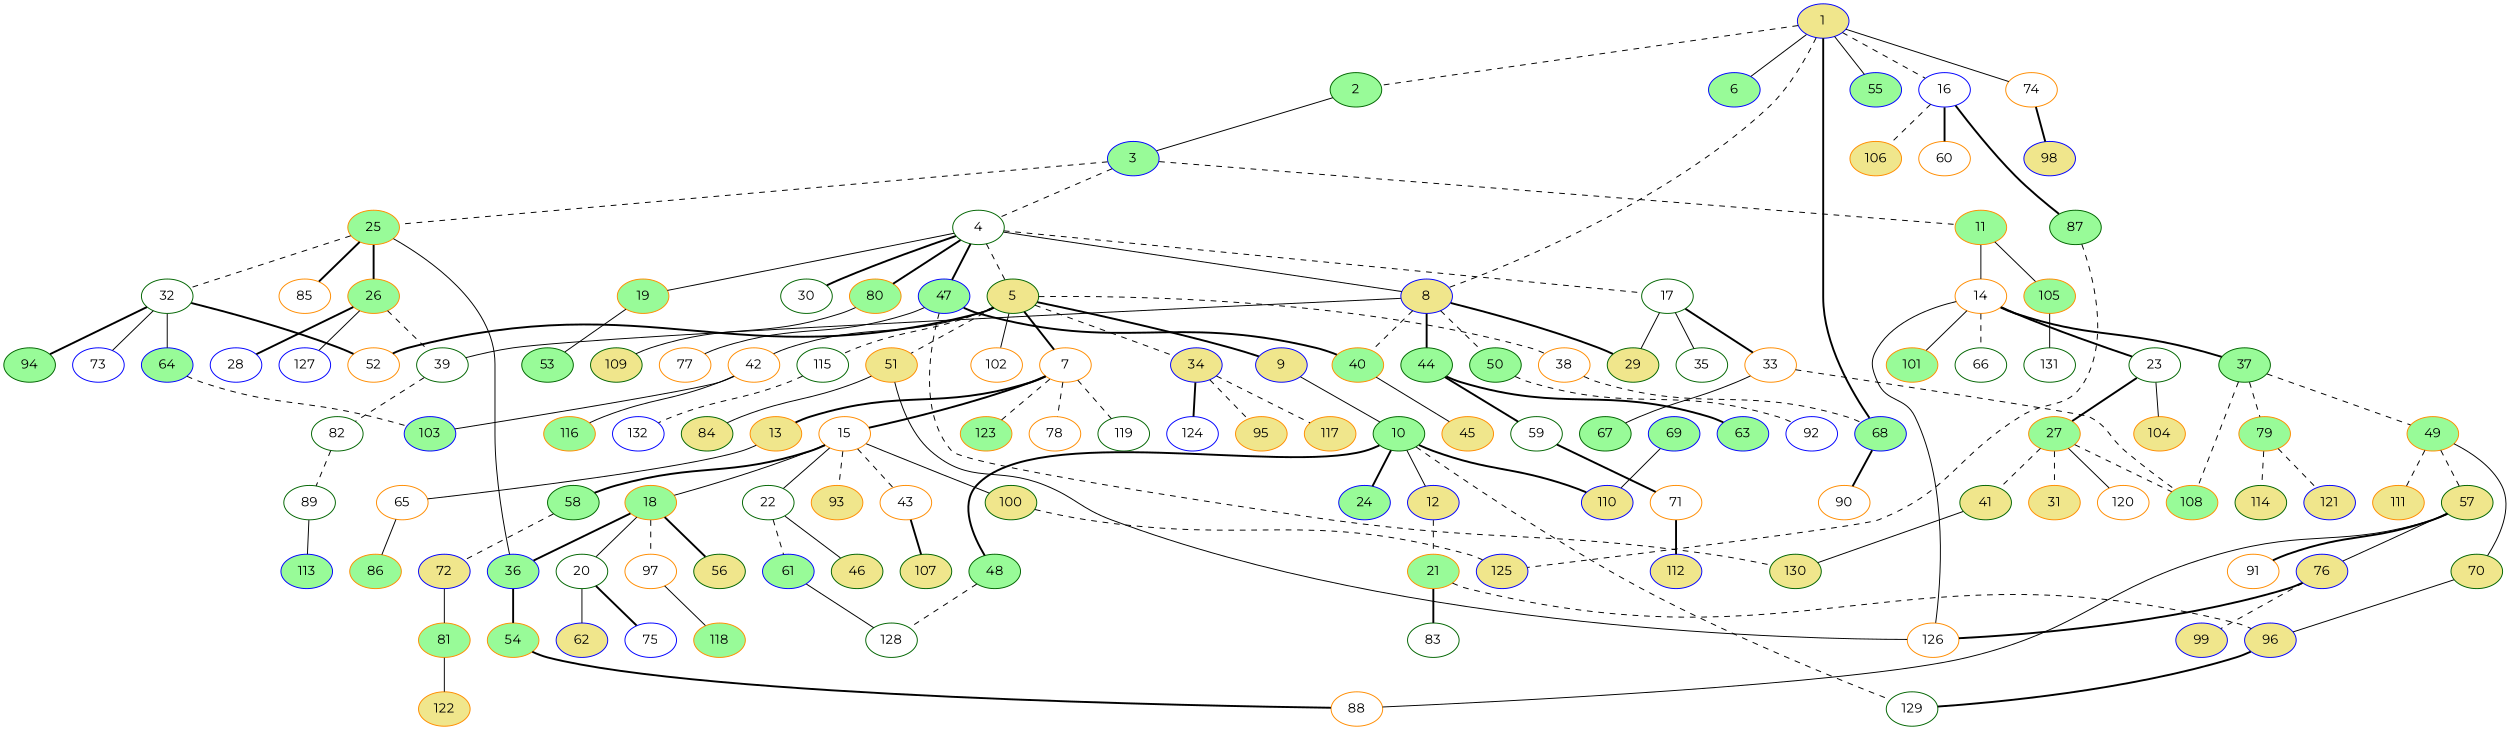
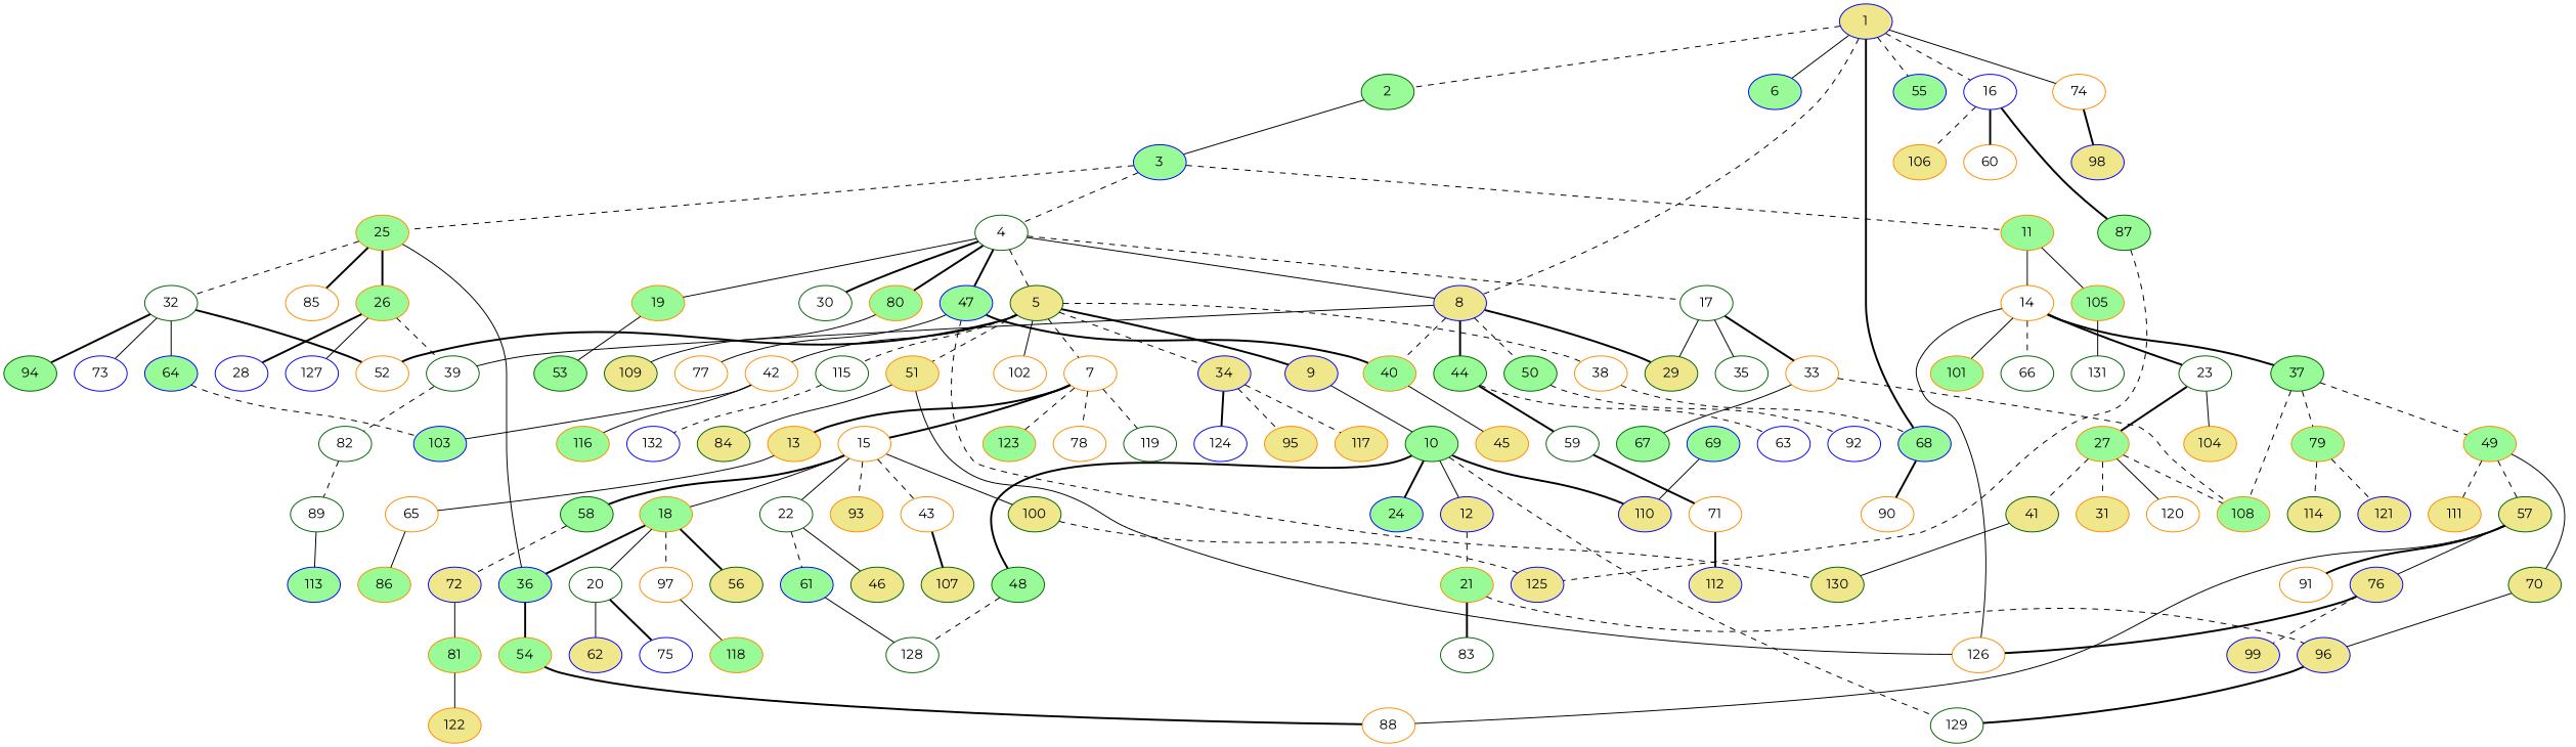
  graph {
    fontname=Montserrat
    node [color=darkorange fillcolor=white fontname=Montserrat style=filled]
    edge [fontname=Montserrat style=dashed]
    1 [color=blue fillcolor=khaki]
    2 [color=darkgreen fillcolor=palegreen]
    6 [color=blue fillcolor=palegreen]
    8 [color=blue fillcolor=khaki]
    16 [color=blue]
    55 [color=blue fillcolor=palegreen]
    68 [color=blue fillcolor=palegreen]
    74
    3 [color=blue fillcolor=palegreen]
    29 [color=darkgreen fillcolor=khaki]
    39 [color=darkgreen]
    40 [fillcolor=palegreen]
    44 [color=darkgreen fillcolor=palegreen]
    50 [color=darkgreen fillcolor=palegreen]
    60
    87 [color=darkgreen fillcolor=palegreen]
    106 [fillcolor=khaki]
    90
    98 [color=blue fillcolor=khaki]
    4 [color=darkgreen]
    11 [fillcolor=palegreen]
    25 [fillcolor=palegreen]
    5 [color=darkgreen fillcolor=khaki]
    17 [color=darkgreen]
    19 [fillcolor=palegreen]
    30 [color=darkgreen]
    47 [color=blue fillcolor=palegreen]
    80 [fillcolor=palegreen]
    14
    105 [fillcolor=palegreen]
    36 [color=blue fillcolor=palegreen]
    26 [fillcolor=palegreen]
    32 [color=darkgreen]
    85
    7
    9 [color=blue fillcolor=khaki]
    34 [color=blue fillcolor=khaki]
    38
    42
    51 [fillcolor=khaki]
    52
    102
    115 [color=darkgreen]
    33
    35 [color=darkgreen]
    53 [color=darkgreen fillcolor=palegreen]
    130 [color=darkgreen fillcolor=khaki]
    77
    109 [color=darkgreen fillcolor=khaki]
    13 [fillcolor=khaki]
    15
    78
    119 [color=darkgreen]
    123 [fillcolor=palegreen]
    10 [color=darkgreen fillcolor=palegreen]
    95 [fillcolor=khaki]
    117 [fillcolor=khaki]
    124 [color=blue]
    103 [color=blue fillcolor=palegreen]
    116 [fillcolor=palegreen]
    126
    84 [color=darkgreen fillcolor=khaki]
    132 [color=blue]
    65
    18 [fillcolor=palegreen]
    22 [color=darkgreen]
    43
    58 [color=darkgreen fillcolor=palegreen]
    93 [fillcolor=khaki]
    100 [color=darkgreen fillcolor=khaki]
    82 [color=darkgreen]
    45 [fillcolor=khaki]
    59 [color=darkgreen]
-   63 [color=blue fillcolor=palegreen]
+   63 [color=blue]
    92 [color=blue]
    12 [color=blue fillcolor=khaki]
    24 [color=blue fillcolor=palegreen]
    48 [color=darkgreen fillcolor=palegreen]
    110 [color=blue fillcolor=khaki]
    129 [color=darkgreen]
    21 [fillcolor=palegreen]
    128 [color=darkgreen]
    23 [color=darkgreen]
    37 [color=darkgreen fillcolor=palegreen]
    66 [color=darkgreen]
    101 [fillcolor=palegreen]
    131 [color=darkgreen]
    83 [color=darkgreen]
    96 [color=blue fillcolor=khaki]
    86 [fillcolor=palegreen]
    27 [fillcolor=palegreen]
    104 [fillcolor=khaki]
    108 [fillcolor=palegreen]
    49 [fillcolor=palegreen]
    79 [fillcolor=palegreen]
    20 [color=darkgreen]
    56 [color=darkgreen fillcolor=khaki]
    97
    46 [color=darkgreen fillcolor=khaki]
    61 [color=blue fillcolor=palegreen]
    107 [color=darkgreen fillcolor=khaki]
    72 [color=blue fillcolor=khaki]
    125 [color=blue fillcolor=khaki]
    67 [color=darkgreen fillcolor=palegreen]
    62 [color=blue fillcolor=khaki]
    75 [color=blue]
    54 [fillcolor=palegreen]
    118 [fillcolor=palegreen]
    31 [fillcolor=khaki]
    41 [color=darkgreen fillcolor=khaki]
    120
    28 [color=blue]
    127 [color=blue]
    64 [color=blue fillcolor=palegreen]
    73 [color=blue]
    94 [color=darkgreen fillcolor=palegreen]
    69 [color=blue fillcolor=palegreen]
    88
    57 [color=darkgreen fillcolor=khaki]
    70 [color=darkgreen fillcolor=khaki]
    111 [fillcolor=khaki]
    114 [color=darkgreen fillcolor=khaki]
    121 [color=blue fillcolor=khaki]
    89 [color=darkgreen]
    71
    76 [color=blue fillcolor=khaki]
    91
    99 [color=blue fillcolor=khaki]
    81 [fillcolor=palegreen]
    112 [color=blue fillcolor=khaki]
    122 [fillcolor=khaki]
    113 [color=blue fillcolor=palegreen]
    1 -- 2
    1 -- 6 [style=solid]
    1 -- 8
    1 -- 16
-   1 -- 55 [style=solid]
+   1 -- 55
    1 -- 68 [style=bold]
    1 -- 74 [style=solid]
    2 -- 3 [style=solid]
    8 -- 29 [style=bold]
    8 -- 39 [style=solid]
    8 -- 40
    8 -- 44 [style=bold]
    8 -- 50
    16 -- 60 [style=bold]
    16 -- 87 [style=bold]
    16 -- 106
    68 -- 90 [style=bold]
    74 -- 98 [style=bold]
    3 -- 4
    3 -- 11
    3 -- 25
    39 -- 82
    40 -- 45 [style=solid]
    44 -- 59 [style=bold]
-   44 -- 63 [style=bold]
+   44 -- 63
    50 -- 92
    87 -- 125
    4 -- 8 [style=solid]
    4 -- 5
    4 -- 17
    4 -- 19 [style=solid]
    4 -- 30 [style=bold]
    4 -- 47 [style=bold]
    4 -- 80 [style=bold]
    11 -- 14 [style=solid]
    11 -- 105 [style=solid]
    25 -- 36 [style=solid]
    25 -- 26 [style=bold]
    25 -- 32
    25 -- 85 [style=bold]
-   5 -- 7 [style=bold]
+   5 -- 7
    5 -- 9 [style=bold]
    5 -- 34
    5 -- 38
    5 -- 42 [style=solid]
    5 -- 51
    5 -- 52 [style=bold]
    5 -- 102 [style=solid]
    5 -- 115
    17 -- 29 [style=solid]
    17 -- 33 [style=bold]
    17 -- 35 [style=solid]
    19 -- 53 [style=solid]
    47 -- 40 [style=bold]
    47 -- 130
    47 -- 77 [style=solid]
    80 -- 109 [style=solid]
    14 -- 126 [style=solid]
    14 -- 23 [style=bold]
    14 -- 37 [style=bold]
    14 -- 66
    14 -- 101 [style=solid]
    105 -- 131 [style=solid]
    36 -- 54 [style=bold]
    26 -- 39
    26 -- 28 [style=bold]
    26 -- 127 [style=solid]
    32 -- 52 [style=bold]
    32 -- 64 [style=solid]
    32 -- 73 [style=solid]
    32 -- 94 [style=bold]
    7 -- 13 [style=bold]
    7 -- 15 [style=bold]
    7 -- 78
    7 -- 119
    7 -- 123
    9 -- 10 [style=solid]
    34 -- 95
    34 -- 117
    34 -- 124 [style=bold]
    38 -- 68
    42 -- 103 [style=solid]
    42 -- 116 [style=solid]
    51 -- 126 [style=solid]
    51 -- 84 [style=solid]
    115 -- 132
    33 -- 108
    33 -- 67 [style=solid]
    13 -- 65 [style=solid]
    15 -- 18 [style=solid]
    15 -- 22 [style=solid]
    15 -- 43
    15 -- 58 [style=bold]
    15 -- 93
    15 -- 100 [style=solid]
    10 -- 12 [style=solid]
    10 -- 24 [style=bold]
    10 -- 48 [style=bold]
    10 -- 110 [style=bold]
    10 -- 129
    65 -- 86 [style=solid]
    18 -- 36 [style=bold]
    18 -- 20 [style=solid]
    18 -- 56 [style=bold]
    18 -- 97
    22 -- 46 [style=solid]
    22 -- 61
    43 -- 107 [style=bold]
    58 -- 72
    100 -- 125
    82 -- 89
    59 -- 71 [style=bold]
    12 -- 21
    48 -- 128
    21 -- 83 [style=bold]
    21 -- 96
    23 -- 27 [style=bold]
    23 -- 104 [style=solid]
    37 -- 108
    37 -- 49
    37 -- 79
    96 -- 129 [style=bold]
    27 -- 108
    27 -- 31
    27 -- 41
    27 -- 120 [style=solid]
    49 -- 57
    49 -- 70 [style=solid]
    49 -- 111
    79 -- 114
    79 -- 121
    20 -- 62 [style=solid]
    20 -- 75 [style=bold]
    97 -- 118 [style=solid]
    61 -- 128 [style=solid]
    72 -- 81 [style=solid]
    54 -- 88 [style=bold]
    41 -- 130 [style=solid]
    64 -- 103
    69 -- 110 [style=solid]
    57 -- 88 [style=solid]
    57 -- 76 [style=solid]
    57 -- 91 [style=bold]
    70 -- 96 [style=solid]
    89 -- 113 [style=solid]
    71 -- 112 [style=bold]
    76 -- 126 [style=bold]
    76 -- 99
    81 -- 122 [style=solid]
  }
